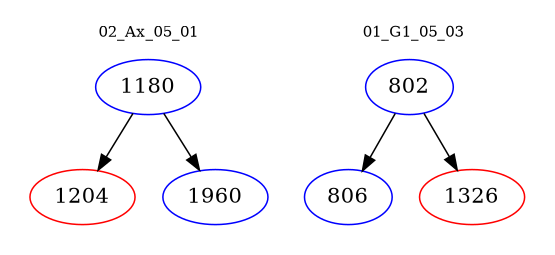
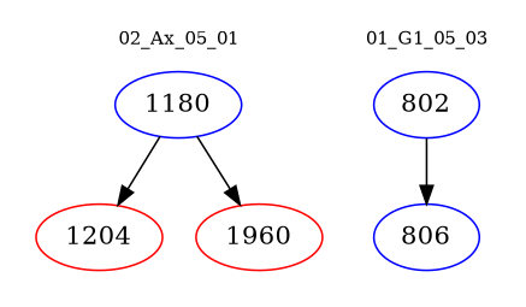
  digraph {
    node [color=blue]
    edge [color=black]
    n1 [label=1180]
    n2 [color=red label=1204]
-   n3 [label=1960]
+   n3 [color=red label=1960]
    n4 [label=802]
    n5 [label=806]
-   n6 [color=red label=1326]
    subgraph cluster_1 {
      color=white
      fontsize=10
      label="02_Ax_05_01"
      n1
      n2
      n3
    }
    subgraph cluster_2 {
      color=white
      fontsize=10
      label="01_G1_05_03"
      n4
      n5
-     n6
    }
    n1 -> n2
    n1 -> n3
    n4 -> n5
-   n4 -> n6
  }
